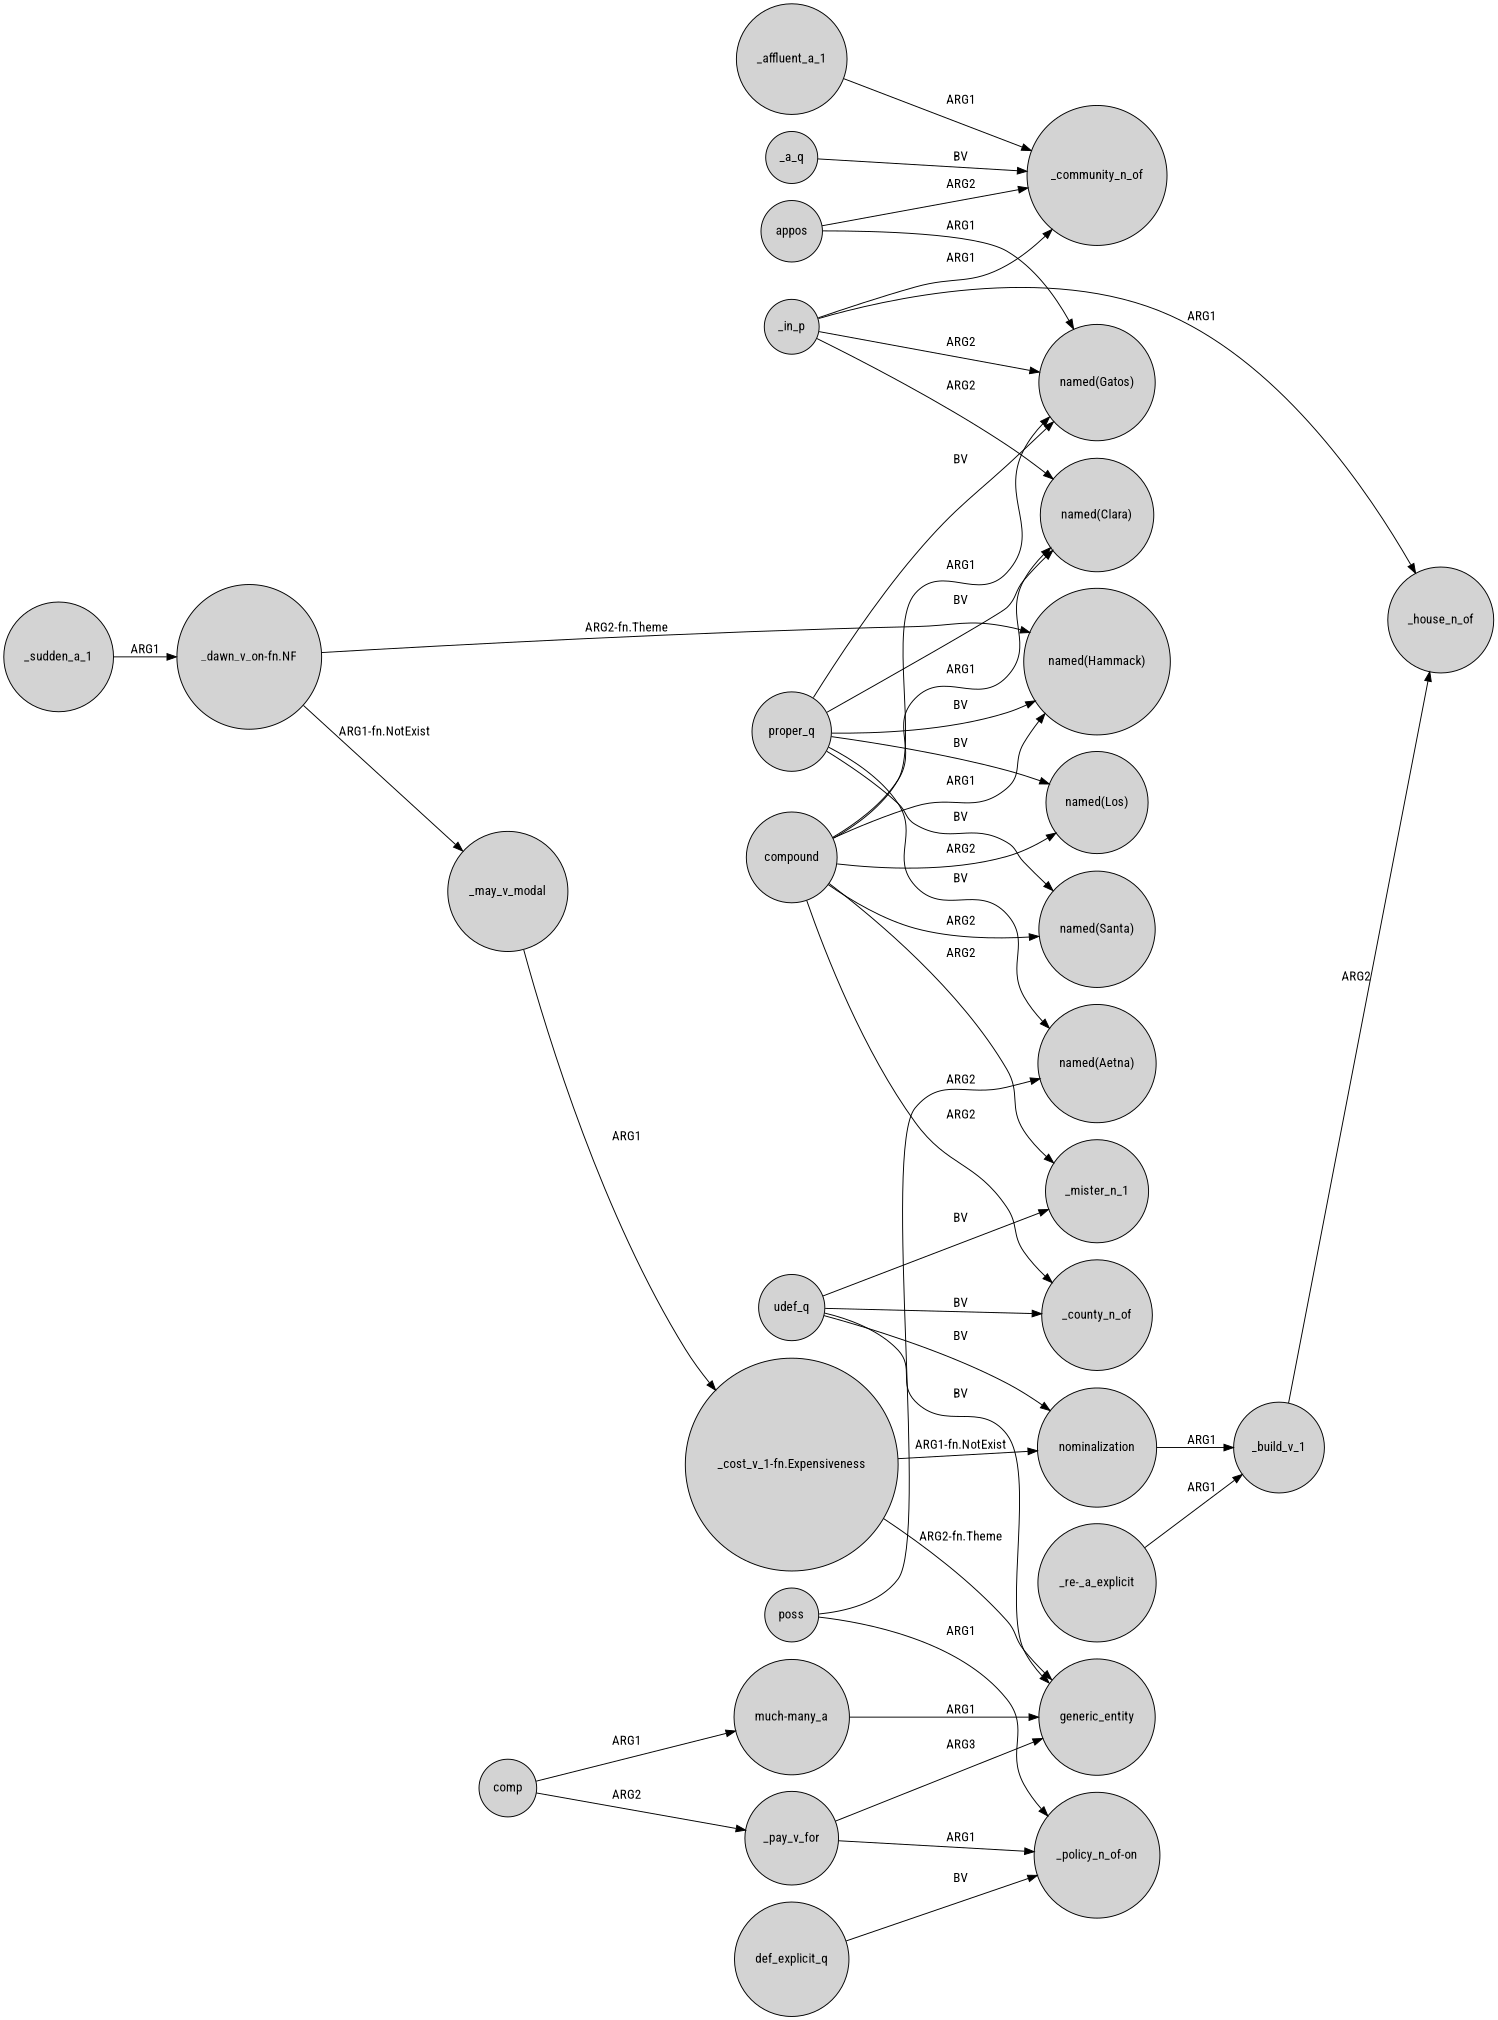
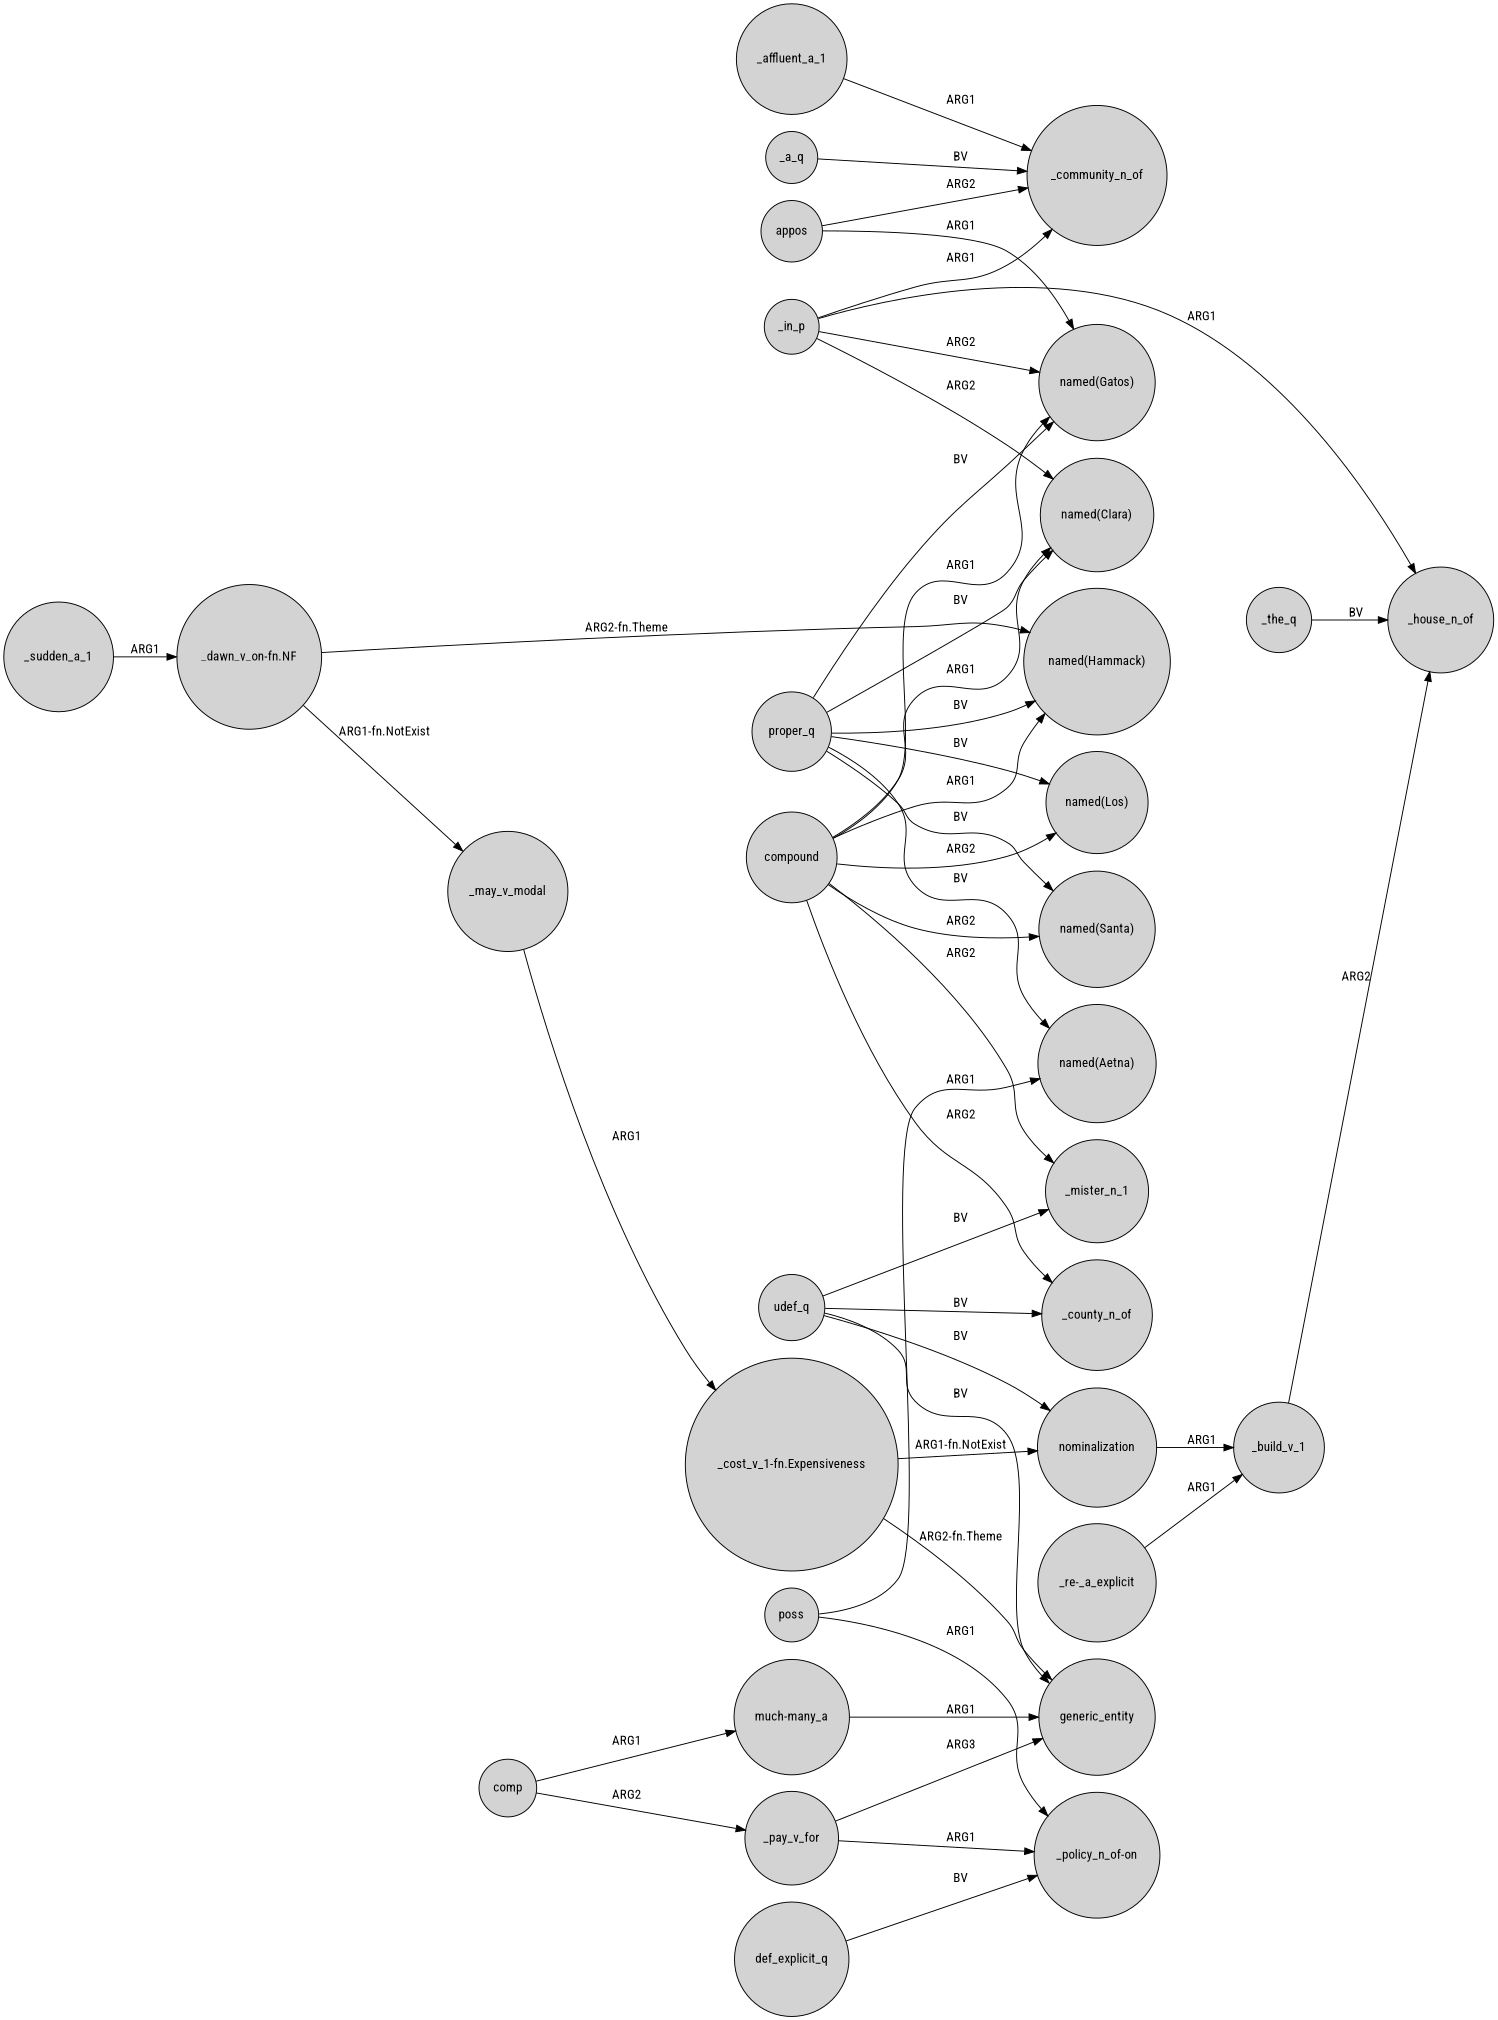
  digraph {
    fontname="Roboto Condensed"
    rankdir=LR
    node [fontname="Roboto Condensed" shape=circle style=filled]
    edge [fontname="Roboto Condensed"]
    _affluent_a_1
    _community_n_of
    proper_q
    "named(Clara)"
    "named(Hammack)"
    "named(Gatos)"
    "named(Los)"
    "named(Santa)"
    "named(Aetna)"
    _build_v_1
    _house_n_of
+   _the_q
    "_dawn_v_on-fn.NF"
    _may_v_modal
    "_cost_v_1-fn.Expensiveness"
    udef_q
    generic_entity
    _mister_n_1
    _county_n_of
    nominalization
    _pay_v_for
    "_policy_n_of-on"
    compound
    "much-many_a"
    _in_p
    poss
    _a_q
    def_explicit_q
    appos
    comp
    n31 [label="_re-_a_explicit"]
    _sudden_a_1
    _affluent_a_1 -> _community_n_of [label=ARG1]
    proper_q -> "named(Clara)" [label=BV]
    proper_q -> "named(Hammack)" [label=BV]
    proper_q -> "named(Gatos)" [label=BV]
    proper_q -> "named(Los)" [label=BV]
    proper_q -> "named(Santa)" [label=BV]
    proper_q -> "named(Aetna)" [label=BV]
    _build_v_1 -> _house_n_of [label=ARG2]
+   _the_q -> _house_n_of [label=BV]
    "_dawn_v_on-fn.NF" -> "named(Hammack)" [label="ARG2-fn.Theme"]
    "_dawn_v_on-fn.NF" -> _may_v_modal [label="ARG1-fn.NotExist"]
    _may_v_modal -> "_cost_v_1-fn.Expensiveness" [label=ARG1]
    "_cost_v_1-fn.Expensiveness" -> generic_entity [label="ARG2-fn.Theme"]
    "_cost_v_1-fn.Expensiveness" -> nominalization [label="ARG1-fn.NotExist"]
    udef_q -> generic_entity [label=BV]
    udef_q -> _mister_n_1 [label=BV]
    udef_q -> _county_n_of [label=BV]
    udef_q -> nominalization [label=BV]
    nominalization -> _build_v_1 [label=ARG1]
    _pay_v_for -> generic_entity [label=ARG3]
    _pay_v_for -> "_policy_n_of-on" [label=ARG1]
    compound -> "named(Clara)" [label=ARG1]
    compound -> "named(Hammack)" [label=ARG1]
    compound -> "named(Gatos)" [label=ARG1]
    compound -> "named(Los)" [label=ARG2]
    compound -> "named(Santa)" [label=ARG2]
    compound -> _mister_n_1 [label=ARG2]
    compound -> _county_n_of [label=ARG2]
    "much-many_a" -> generic_entity [label=ARG1]
    _in_p -> _community_n_of [label=ARG1]
    _in_p -> "named(Clara)" [label=ARG2]
    _in_p -> "named(Gatos)" [label=ARG2]
    _in_p -> _house_n_of [label=ARG1]
-   poss -> "named(Aetna)" [label=ARG2]
+   poss -> "named(Aetna)" [label=ARG1]
    poss -> "_policy_n_of-on" [label=ARG1]
    _a_q -> _community_n_of [label=BV]
    def_explicit_q -> "_policy_n_of-on" [label=BV]
    appos -> _community_n_of [label=ARG2]
    appos -> "named(Gatos)" [label=ARG1]
    comp -> _pay_v_for [label=ARG2]
    comp -> "much-many_a" [label=ARG1]
    n31 -> _build_v_1 [label=ARG1]
    _sudden_a_1 -> "_dawn_v_on-fn.NF" [label=ARG1]
  }
